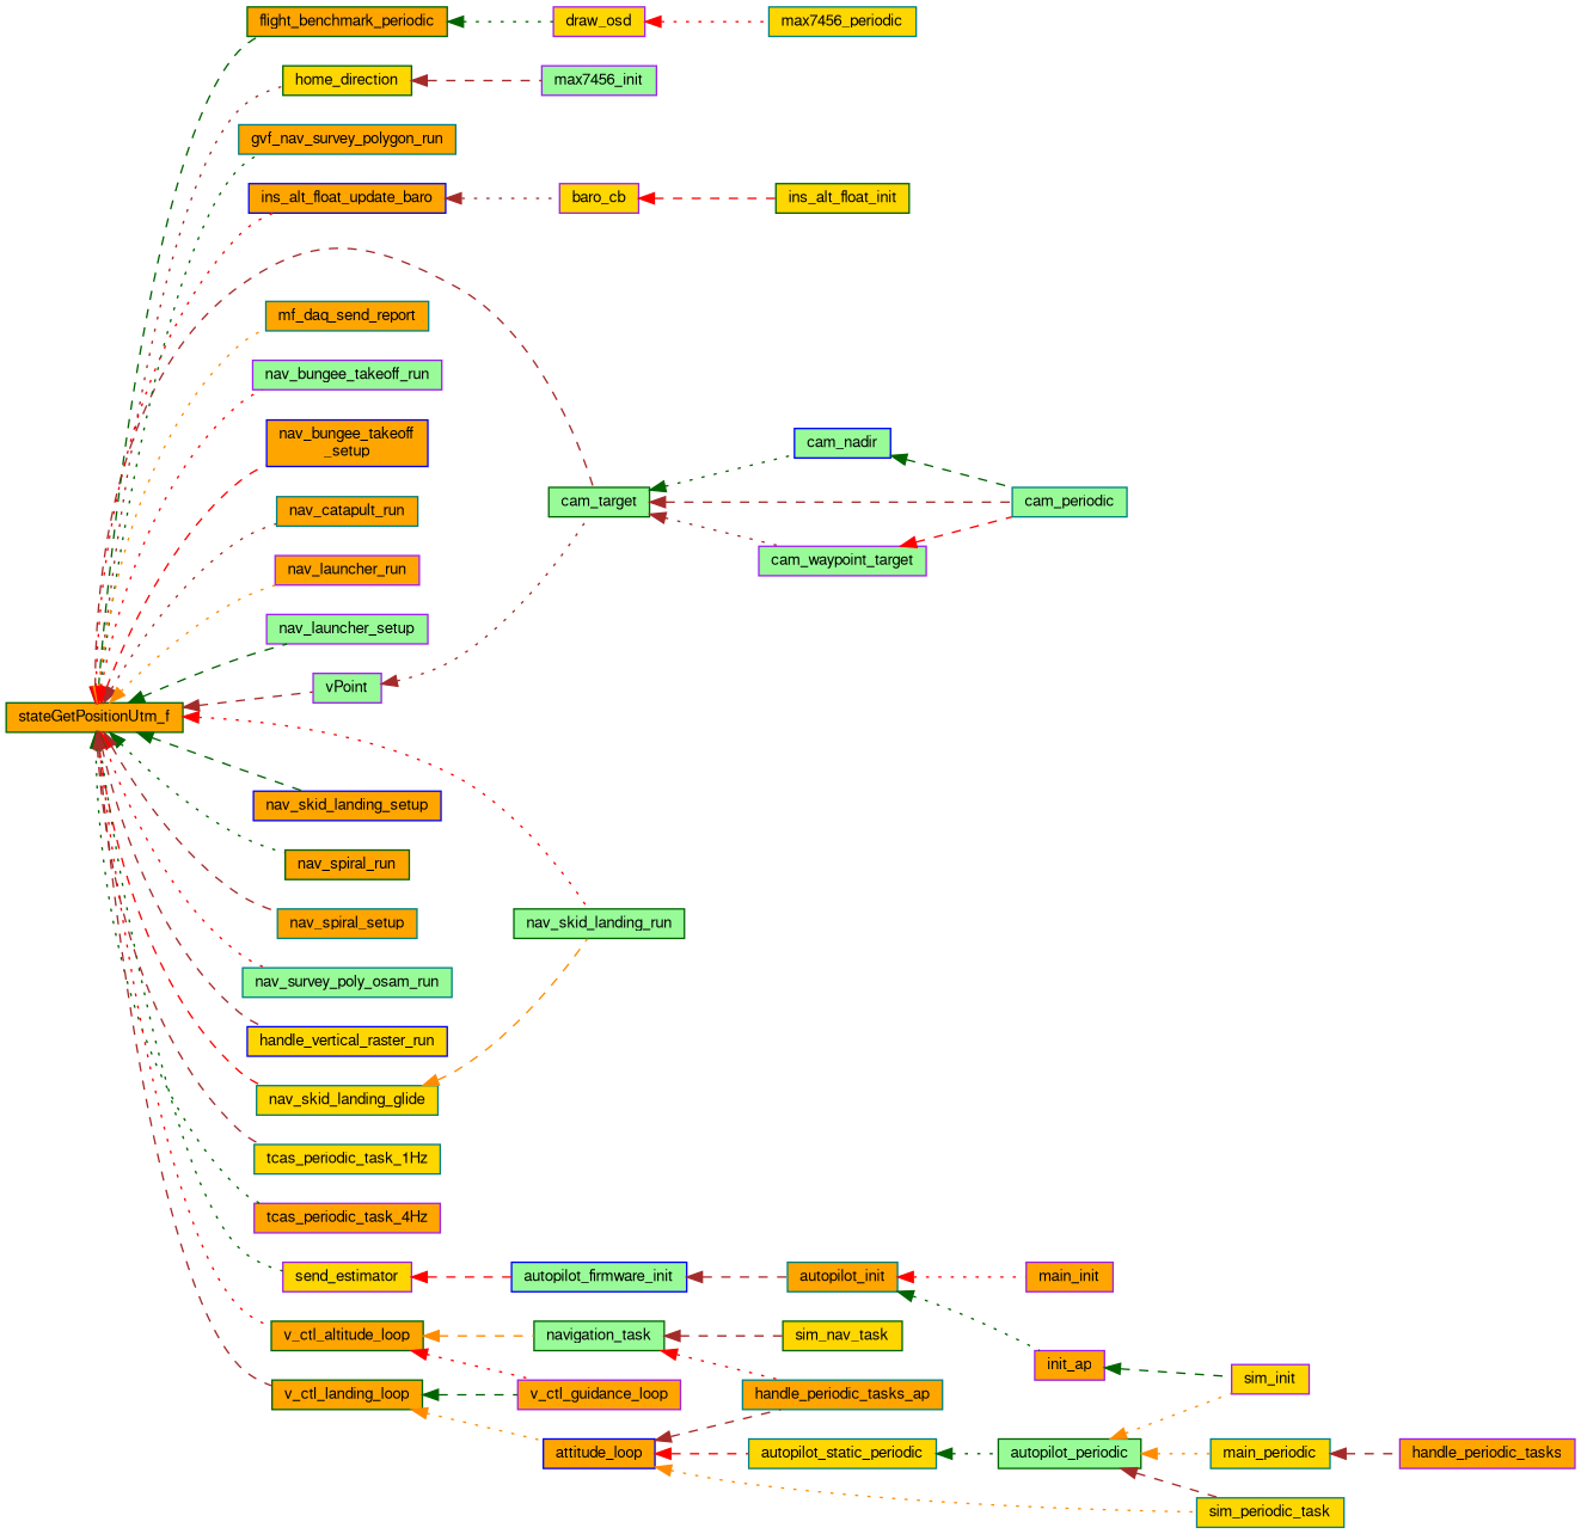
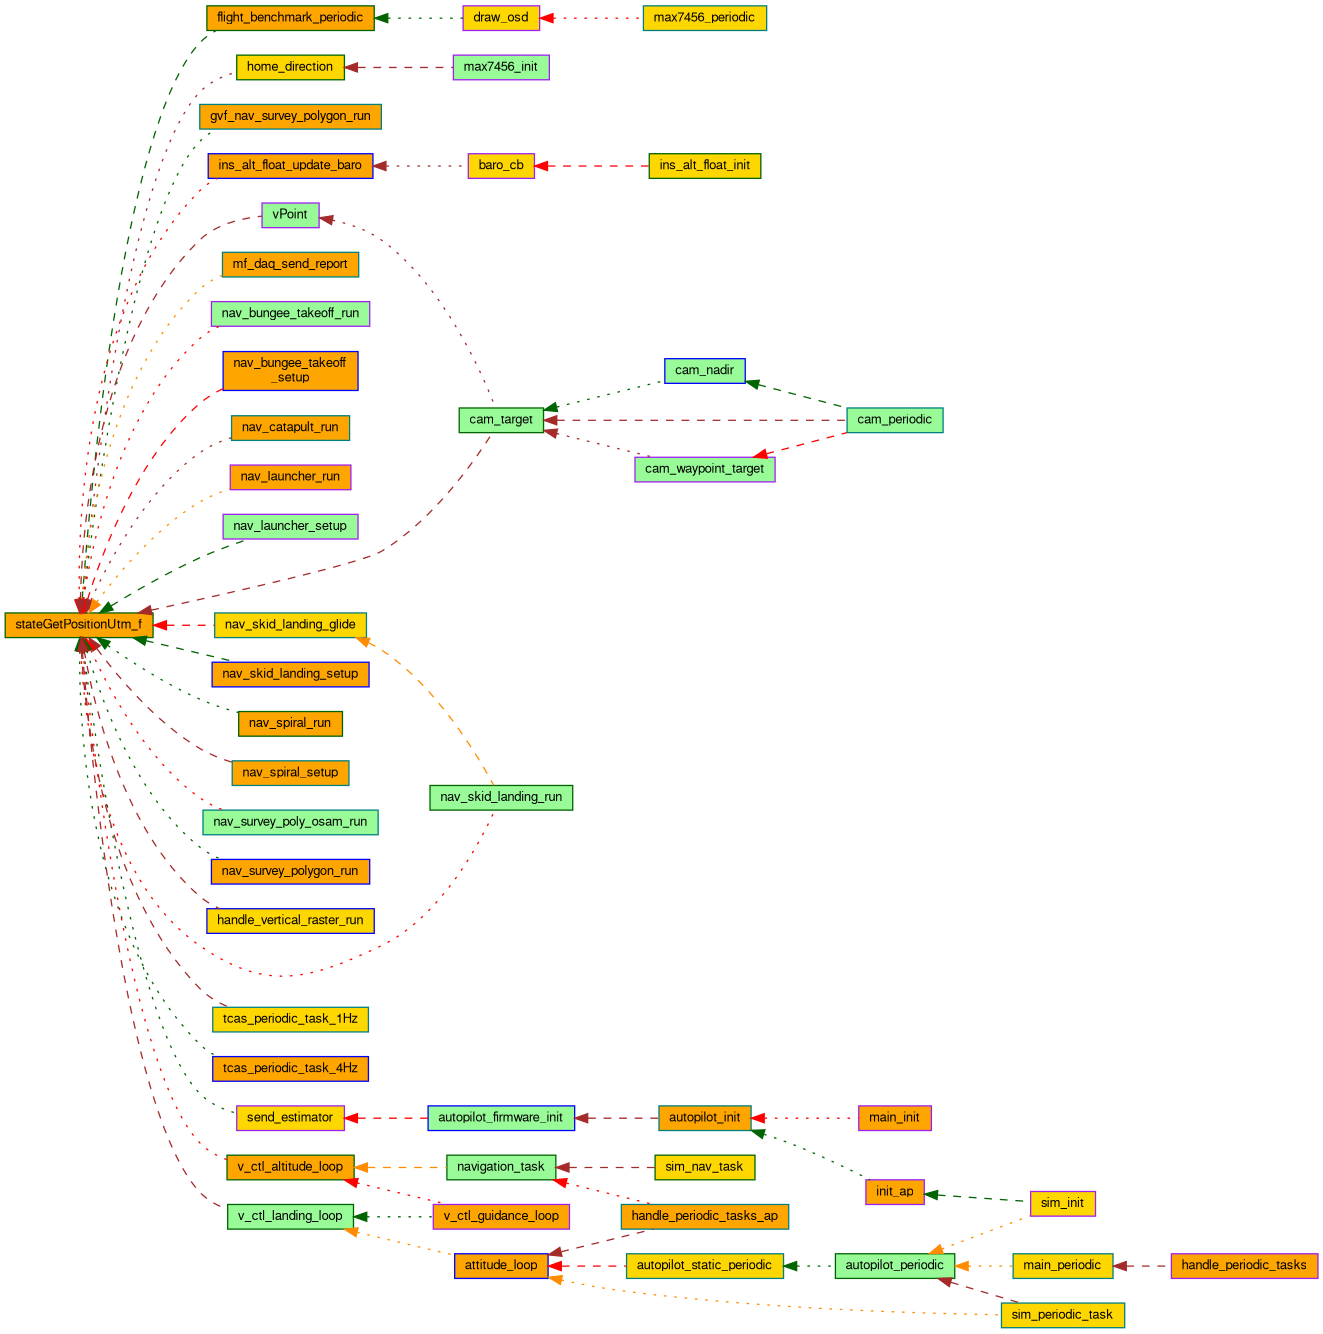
  digraph {
    rankdir=LR
    node [color=teal fillcolor=orange fontname=FreeSans fontsize=10 shape=record style=filled]
    edge [color=brown dir=back fontname=FreeSans fontsize=10 labelfontname=FreeSans labelfontsize=10 style=dotted]
    n1 [color=darkgreen fontcolor=black height=0.2 label=stateGetPositionUtm_f width=0.4]
    n2 [color=darkgreen fillcolor=palegreen height=0.2 label=cam_target width=0.4]
    n3 [color=darkgreen height=0.2 label=flight_benchmark_periodic width=0.4]
    n4 [height=0.2 label=gvf_nav_survey_polygon_run width=0.4]
    n5 [color=darkgreen fillcolor=gold height=0.2 label=home_direction width=0.4]
    n6 [color=blue height=0.2 label=ins_alt_float_update_baro width=0.4]
    n7 [height=0.2 label=mf_daq_send_report width=0.4]
    n8 [color=purple fillcolor=palegreen height=0.2 label=nav_bungee_takeoff_run width=0.4]
    n9 [color=blue height=0.2 label="nav_bungee_takeoff\l_setup" width=0.4]
    n10 [height=0.2 label=nav_catapult_run width=0.4]
    n11 [color=purple height=0.2 label=nav_launcher_run width=0.4]
    n12 [color=purple fillcolor=palegreen height=0.2 label=nav_launcher_setup width=0.4]
    n13 [fillcolor=gold height=0.2 label=nav_skid_landing_glide width=0.4]
    n14 [color=darkgreen fillcolor=palegreen height=0.2 label=nav_skid_landing_run width=0.4]
    n15 [color=blue height=0.2 label=nav_skid_landing_setup width=0.4]
    n16 [color=darkgreen height=0.2 label=nav_spiral_run width=0.4]
    n17 [height=0.2 label=nav_spiral_setup width=0.4]
    n18 [fillcolor=palegreen height=0.2 label=nav_survey_poly_osam_run width=0.4]
+   n19 [color=blue height=0.2 label=nav_survey_polygon_run width=0.4]
    n20 [color=blue fillcolor=gold height=0.2 label=handle_vertical_raster_run width=0.4]
    n21 [color=purple fillcolor=gold height=0.2 label=send_estimator width=0.4]
    n22 [fillcolor=gold height=0.2 label=tcas_periodic_task_1Hz width=0.4]
-   n23 [color=purple height=0.2 label=tcas_periodic_task_4Hz width=0.4]
+   n23 [color=blue height=0.2 label=tcas_periodic_task_4Hz width=0.4]
    n24 [color=darkgreen height=0.2 label=v_ctl_altitude_loop width=0.4]
-   n25 [color=darkgreen height=0.2 label=v_ctl_landing_loop width=0.4]
+   n25 [color=darkgreen fillcolor=palegreen height=0.2 label=v_ctl_landing_loop width=0.4]
    n26 [color=purple fillcolor=palegreen height=0.2 label=vPoint width=0.4]
    n27 [color=blue fillcolor=palegreen height=0.2 label=cam_nadir width=0.4]
    n28 [fillcolor=palegreen height=0.2 label=cam_periodic width=0.4]
    n29 [color=purple fillcolor=palegreen height=0.2 label=cam_waypoint_target width=0.4]
    n30 [color=purple fillcolor=gold height=0.2 label=draw_osd width=0.4]
    n31 [color=purple fillcolor=palegreen height=0.2 label=max7456_init width=0.4]
    n32 [color=purple fillcolor=gold height=0.2 label=baro_cb width=0.4]
    n33 [color=blue fillcolor=palegreen height=0.2 label=autopilot_firmware_init width=0.4]
    n34 [color=darkgreen fillcolor=palegreen height=0.2 label=navigation_task width=0.4]
    n35 [color=purple height=0.2 label=v_ctl_guidance_loop width=0.4]
    n36 [color=blue height=0.2 label=attitude_loop width=0.4]
    n37 [fillcolor=gold height=0.2 label=max7456_periodic width=0.4]
    n38 [color=darkgreen fillcolor=gold height=0.2 label=ins_alt_float_init width=0.4]
    n39 [height=0.2 label=autopilot_init width=0.4]
    n40 [color=purple height=0.2 label=init_ap width=0.4]
    n41 [color=purple height=0.2 label=main_init width=0.4]
    n42 [color=purple fillcolor=gold height=0.2 label=sim_init width=0.4]
    n43 [height=0.2 label=handle_periodic_tasks_ap width=0.4]
    n44 [color=darkgreen fillcolor=gold height=0.2 label=sim_nav_task width=0.4]
    n45 [fillcolor=gold height=0.2 label=autopilot_static_periodic width=0.4]
    n46 [fillcolor=gold height=0.2 label=sim_periodic_task width=0.4]
    n47 [color=darkgreen fillcolor=palegreen height=0.2 label=autopilot_periodic width=0.4]
    n48 [fillcolor=gold height=0.2 label=main_periodic width=0.4]
    n49 [color=purple height=0.2 label=handle_periodic_tasks width=0.4]
    n1 -> n2 [style=dashed]
    n1 -> n3 [color=darkgreen style=dashed]
    n1 -> n4 [color=darkgreen]
    n1 -> n5
    n1 -> n6 [color=red]
    n1 -> n7 [color=darkorange]
    n1 -> n8 [color=red]
    n1 -> n9 [color=red style=dashed]
    n1 -> n10
    n1 -> n11 [color=darkorange]
    n1 -> n12 [color=darkgreen style=dashed]
    n1 -> n13 [color=red style=dashed]
    n1 -> n14 [color=red]
    n1 -> n15 [color=darkgreen style=dashed]
    n1 -> n16 [color=darkgreen]
    n1 -> n17 [style=dashed]
    n1 -> n18 [color=red]
+   n1 -> n19 [color=darkgreen]
    n1 -> n20 [style=dashed]
    n1 -> n21 [color=darkgreen]
    n1 -> n22 [style=dashed]
    n1 -> n23 [color=darkgreen]
    n1 -> n24 [color=red]
    n1 -> n25 [style=dashed]
    n1 -> n26 [style=dashed]
    n2 -> n27 [color=darkgreen]
    n2 -> n28 [style=dashed]
    n2 -> n29
    n3 -> n30 [color=darkgreen]
    n5 -> n31 [style=dashed]
    n6 -> n32
    n13 -> n14 [color=darkorange style=dashed]
    n21 -> n33 [color=red style=dashed]
    n24 -> n34 [color=darkorange style=dashed]
    n24 -> n35 [color=red]
-   n25 -> n35 [color=darkgreen style=dashed]
+   n25 -> n35 [color=darkgreen]
    n25 -> n36 [color=darkorange]
    n26 -> n2
    n27 -> n28 [color=darkgreen style=dashed]
    n29 -> n28 [color=red style=dashed]
    n30 -> n37 [color=red]
    n32 -> n38 [color=red style=dashed]
    n33 -> n39 [style=dashed]
    n34 -> n43 [color=red]
    n34 -> n44 [style=dashed]
    n36 -> n43 [style=dashed]
    n36 -> n45 [color=red style=dashed]
    n36 -> n46 [color=darkorange]
    n39 -> n40 [color=darkgreen]
    n39 -> n41 [color=red]
    n40 -> n42 [color=darkgreen style=dashed]
    n45 -> n47 [color=darkgreen]
    n47 -> n42 [color=darkorange]
    n47 -> n46 [style=dashed]
    n47 -> n48 [color=darkorange]
    n48 -> n49 [style=dashed]
  }
